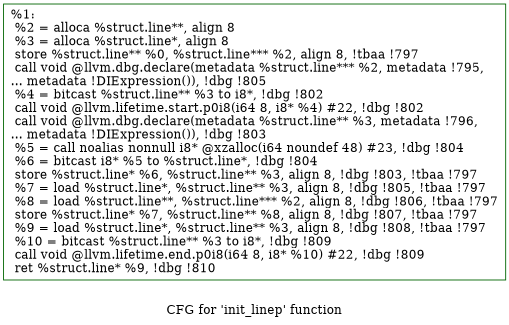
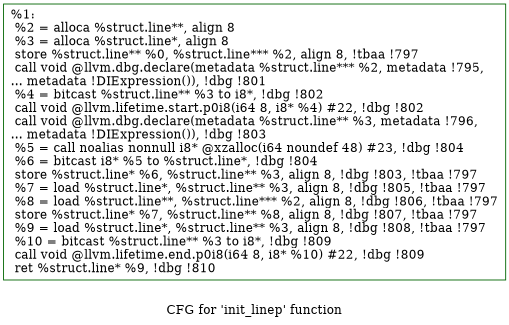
  digraph {
    label="CFG for 'init_linep' function"
    fontname="DejaVu Serif"
-   n1 [color=darkgreen fillcolor=white label="{%1:\l  %2 = alloca %struct.line**, align 8\l  %3 = alloca %struct.line*, align 8\l  store %struct.line** %0, %struct.line*** %2, align 8, !tbaa !797\l  call void @llvm.dbg.declare(metadata %struct.line*** %2, metadata !795,\l... metadata !DIExpression()), !dbg !805\l  %4 = bitcast %struct.line** %3 to i8*, !dbg !802\l  call void @llvm.lifetime.start.p0i8(i64 8, i8* %4) #22, !dbg !802\l  call void @llvm.dbg.declare(metadata %struct.line** %3, metadata !796,\l... metadata !DIExpression()), !dbg !803\l  %5 = call noalias nonnull i8* @xzalloc(i64 noundef 48) #23, !dbg !804\l  %6 = bitcast i8* %5 to %struct.line*, !dbg !804\l  store %struct.line* %6, %struct.line** %3, align 8, !dbg !803, !tbaa !797\l  %7 = load %struct.line*, %struct.line** %3, align 8, !dbg !805, !tbaa !797\l  %8 = load %struct.line**, %struct.line*** %2, align 8, !dbg !806, !tbaa !797\l  store %struct.line* %7, %struct.line** %8, align 8, !dbg !807, !tbaa !797\l  %9 = load %struct.line*, %struct.line** %3, align 8, !dbg !808, !tbaa !797\l  %10 = bitcast %struct.line** %3 to i8*, !dbg !809\l  call void @llvm.lifetime.end.p0i8(i64 8, i8* %10) #22, !dbg !809\l  ret %struct.line* %9, !dbg !810\l}" shape=record style=filled fontname="DejaVu Serif"]
+   n1 [color=darkgreen fillcolor=white label="{%1:\l  %2 = alloca %struct.line**, align 8\l  %3 = alloca %struct.line*, align 8\l  store %struct.line** %0, %struct.line*** %2, align 8, !tbaa !797\l  call void @llvm.dbg.declare(metadata %struct.line*** %2, metadata !795,\l... metadata !DIExpression()), !dbg !801\l  %4 = bitcast %struct.line** %3 to i8*, !dbg !802\l  call void @llvm.lifetime.start.p0i8(i64 8, i8* %4) #22, !dbg !802\l  call void @llvm.dbg.declare(metadata %struct.line** %3, metadata !796,\l... metadata !DIExpression()), !dbg !803\l  %5 = call noalias nonnull i8* @xzalloc(i64 noundef 48) #23, !dbg !804\l  %6 = bitcast i8* %5 to %struct.line*, !dbg !804\l  store %struct.line* %6, %struct.line** %3, align 8, !dbg !803, !tbaa !797\l  %7 = load %struct.line*, %struct.line** %3, align 8, !dbg !805, !tbaa !797\l  %8 = load %struct.line**, %struct.line*** %2, align 8, !dbg !806, !tbaa !797\l  store %struct.line* %7, %struct.line** %8, align 8, !dbg !807, !tbaa !797\l  %9 = load %struct.line*, %struct.line** %3, align 8, !dbg !808, !tbaa !797\l  %10 = bitcast %struct.line** %3 to i8*, !dbg !809\l  call void @llvm.lifetime.end.p0i8(i64 8, i8* %10) #22, !dbg !809\l  ret %struct.line* %9, !dbg !810\l}" shape=record style=filled fontname="DejaVu Serif"]
  }
